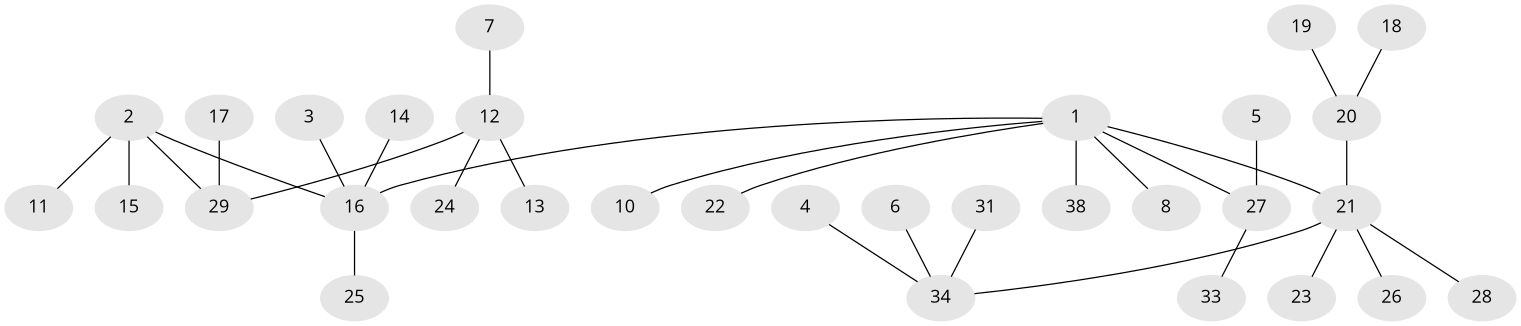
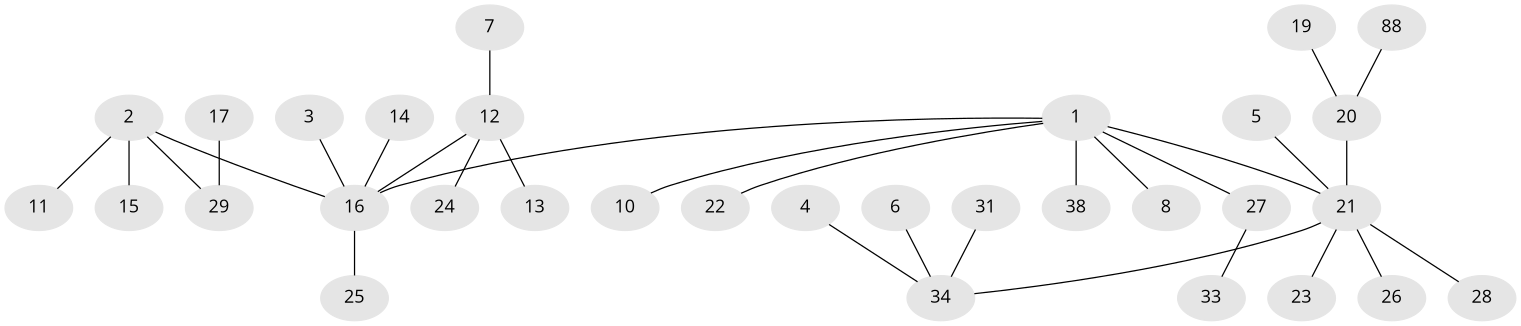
  graph {
    fontname="Open Sans"
    node [color=gray90 fontname="Open Sans" style=filled]
    edge [fontname="Open Sans" weight=1.0]
    1
    8
    10
    16
    21
    22
    27
    n8 [label=38]
    25
    34
    23
    26
    28
    33
    2
    11
    15
    29
    3
    4
    5
    6
    7
    12
    13
    24
    14
    17
-   18
+   18 [label=88]
    20
    19
    31
    1 -- 8
    1 -- 10
    1 -- 16
    1 -- 21
    1 -- 22
    1 -- 27
    1 -- n8
    16 -- 25
    21 -- 34
    21 -- 23
    21 -- 26
    21 -- 28
    27 -- 33
    2 -- 16
    2 -- 11
    2 -- 15
    2 -- 29
    3 -- 16
    4 -- 34
-   5 -- 27
+   5 -- 21
    6 -- 34
    7 -- 12
-   12 -- 29
+   12 -- 16
    12 -- 13
    12 -- 24
    14 -- 16
    17 -- 29
    18 -- 20
    20 -- 21
    19 -- 20
    31 -- 34
  }
